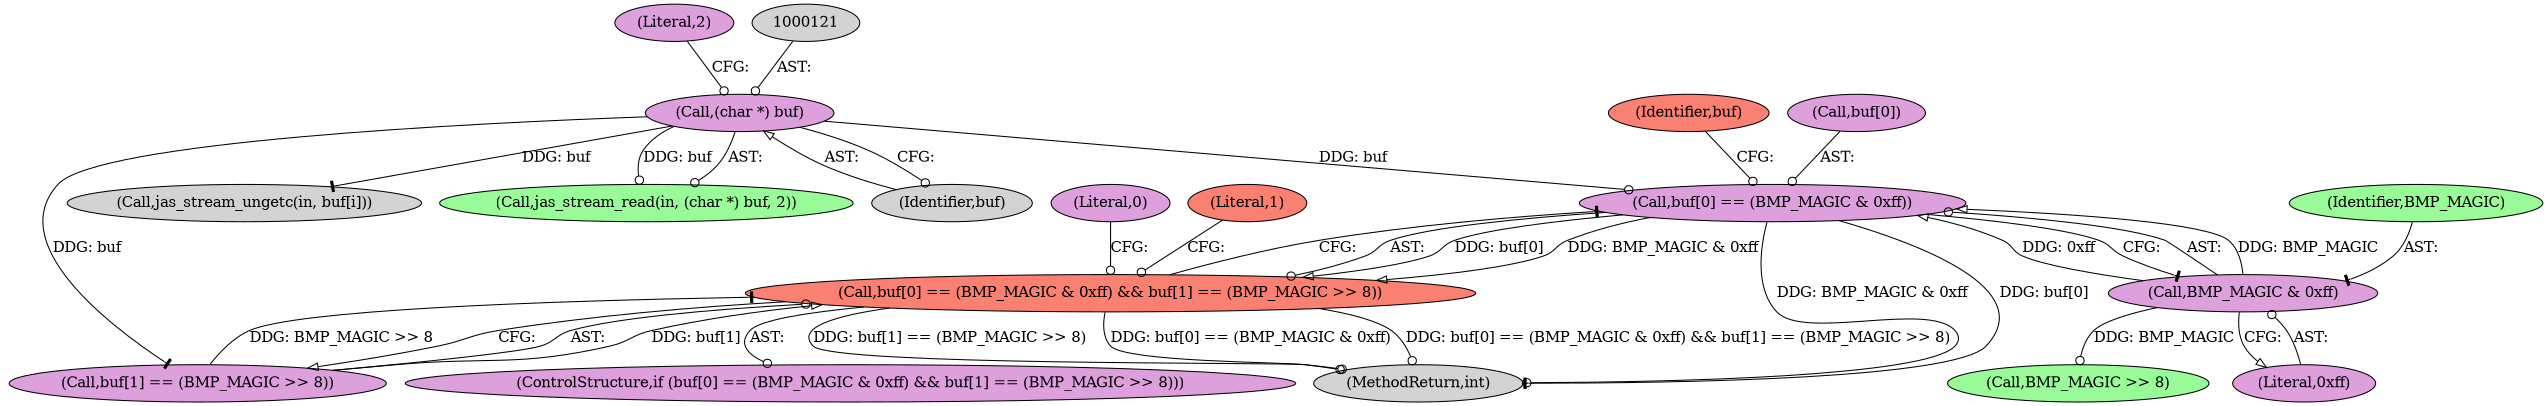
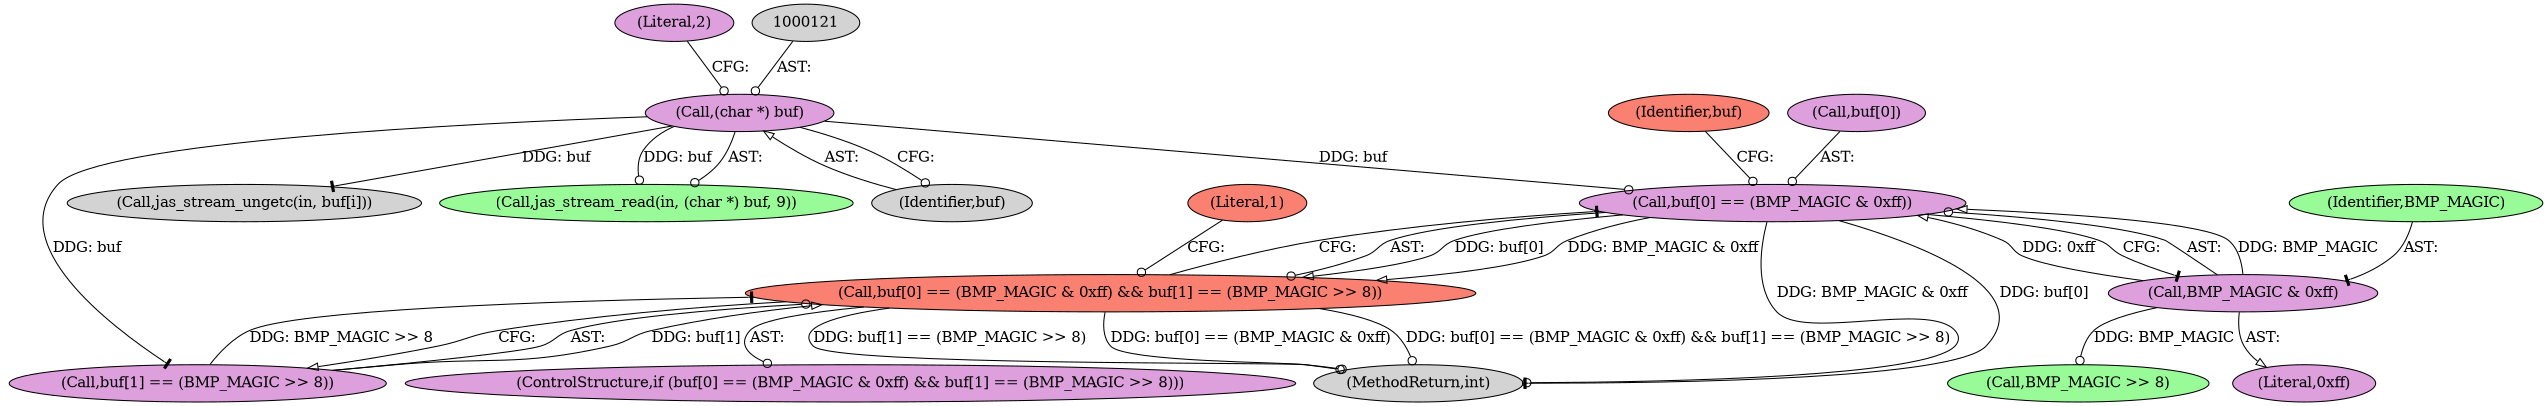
  digraph {
    node [fillcolor=plum style=filled]
    edge [arrowhead=odot]
    n1 [label="(Call,buf[0] == (BMP_MAGIC & 0xff))"]
    n2 [label="(Call,BMP_MAGIC & 0xff)"]
    n3 [fillcolor=salmon label="(Call,buf[0] == (BMP_MAGIC & 0xff) && buf[1] == (BMP_MAGIC >> 8))"]
    n4 [fillcolor=lightgrey label="(MethodReturn,int)"]
    n5 [label="(Literal,0xff)"]
    n6 [fillcolor=palegreen label="(Call,BMP_MAGIC >> 8)"]
    n7 [label="(Call,buf[1] == (BMP_MAGIC >> 8))"]
    n8 [label="(ControlStructure,if (buf[0] == (BMP_MAGIC & 0xff) && buf[1] == (BMP_MAGIC >> 8)))"]
    n9 [label="(Call,(char *) buf)"]
    n10 [fillcolor=lightgrey label="(Call,jas_stream_ungetc(in, buf[i]))"]
-   n11 [fillcolor=palegreen label="(Call,jas_stream_read(in, (char *) buf, 2))"]
+   n11 [fillcolor=palegreen label="(Call,jas_stream_read(in, (char *) buf, 9))"]
    n12 [fillcolor=lightgrey label="(Identifier,buf)"]
    n13 [fillcolor=salmon label="(Identifier,buf)"]
    n14 [label="(Call,buf[0])"]
    n15 [fillcolor=palegreen label="(Identifier,BMP_MAGIC)"]
    n16 [label="(Literal,2)"]
-   n17 [label="(Literal,0)"]
    n18 [fillcolor=salmon label="(Literal,1)"]
    1000121 [fillcolor=lightgrey]
    n1 -> n2 [arrowhead=tee label="CFG: "]
    n1 -> n3 [label="AST: "]
    n1 -> n3 [arrowhead=onormal label="DDG: buf[0]"]
    n1 -> n3 [arrowhead=onormal label="DDG: BMP_MAGIC & 0xff"]
    n1 -> n4 [arrowhead=tee label="DDG: buf[0]"]
    n1 -> n4 [label="DDG: BMP_MAGIC & 0xff"]
    n2 -> n1 [label="AST: "]
    n2 -> n1 [arrowhead=onormal label="DDG: BMP_MAGIC"]
    n2 -> n1 [arrowhead=onormal label="DDG: 0xff"]
-   n2 -> n5 [arrowhead=onormal label="CFG: "]
+   n2 -> n5 [arrowhead=onormal label="AST: "]
    n2 -> n6 [label="DDG: BMP_MAGIC"]
    n3 -> n1 [arrowhead=tee label="CFG: "]
    n3 -> n4 [label="DDG: buf[1] == (BMP_MAGIC >> 8)"]
    n3 -> n4 [label="DDG: buf[0] == (BMP_MAGIC & 0xff)"]
    n3 -> n4 [label="DDG: buf[0] == (BMP_MAGIC & 0xff) && buf[1] == (BMP_MAGIC >> 8)"]
    n3 -> n7 [arrowhead=onormal label="CFG: "]
    n3 -> n8 [label="AST: "]
-   n5 -> n2 [label="AST: "]
    n7 -> n3 [label="AST: "]
    n7 -> n3 [arrowhead=onormal label="DDG: buf[1]"]
    n7 -> n3 [arrowhead=tee label="DDG: BMP_MAGIC >> 8"]
    n9 -> n1 [label="DDG: buf"]
    n9 -> n7 [arrowhead=tee label="DDG: buf"]
    n9 -> n10 [arrowhead=tee label="DDG: buf"]
    n9 -> n11 [label="AST: "]
    n9 -> n11 [label="DDG: buf"]
    n9 -> n12 [label="CFG: "]
    n12 -> n9 [arrowhead=onormal label="AST: "]
    n13 -> n1 [label="CFG: "]
    n14 -> n1 [label="AST: "]
    n15 -> n2 [arrowhead=tee label="AST: "]
    n16 -> n9 [label="CFG: "]
-   n17 -> n3 [label="CFG: "]
    n18 -> n3 [label="CFG: "]
    1000121 -> n9 [label="AST: "]
  }
